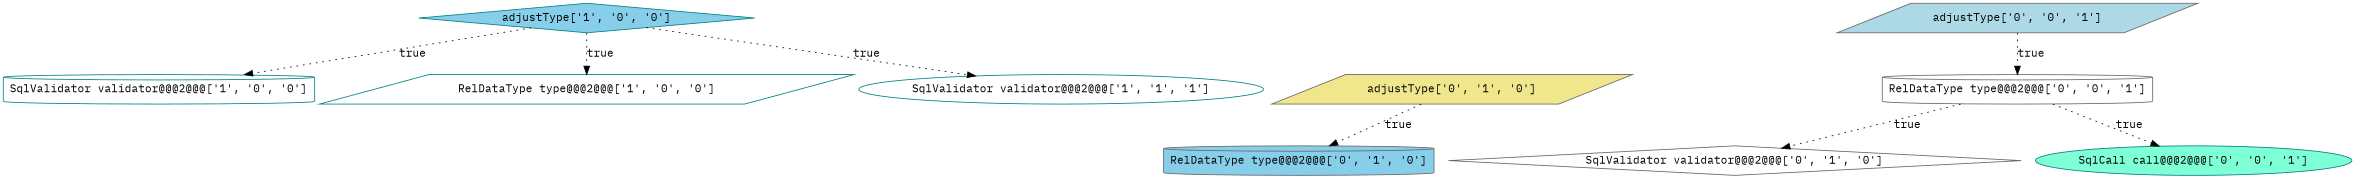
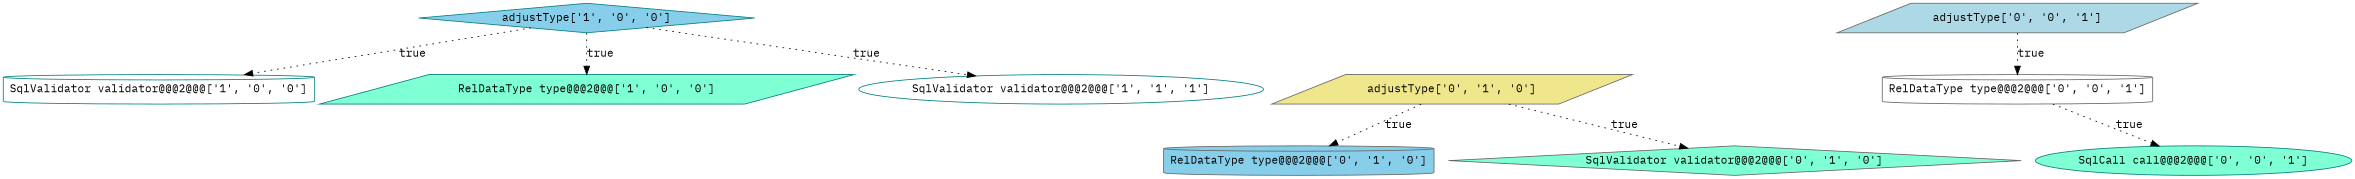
  digraph {
    fontname="IBM Plex Mono"
    node [color=teal fillcolor=white fontname="IBM Plex Mono" shape=cylinder style=filled]
    edge [fontname="IBM Plex Mono" style=dotted]
    n1 [fillcolor=skyblue label="adjustType['1', '0', '0']" shape=diamond]
    n2 [label="SqlValidator validator@@@2@@@['1', '0', '0']"]
-   n3 [label="RelDataType type@@@2@@@['1', '0', '0']" shape=parallelogram]
+   n3 [fillcolor=aquamarine label="RelDataType type@@@2@@@['1', '0', '0']" shape=parallelogram]
    n4 [label="SqlValidator validator@@@2@@@['1', '1', '1']" shape=ellipse]
    n5 [fillcolor=aquamarine label="SqlCall call@@@2@@@['0', '0', '1']" shape=ellipse]
-   n6 [color=gray40 label="SqlValidator validator@@@2@@@['0', '1', '0']" shape=diamond]
+   n6 [color=gray40 fillcolor=aquamarine label="SqlValidator validator@@@2@@@['0', '1', '0']" shape=diamond]
    n7 [color=gray40 label="RelDataType type@@@2@@@['0', '0', '1']"]
    n8 [color=gray40 fillcolor=lightblue label="adjustType['0', '0', '1']" shape=parallelogram]
    n9 [color=gray40 fillcolor=khaki label="adjustType['0', '1', '0']" shape=parallelogram]
    n10 [color=gray40 fillcolor=skyblue label="RelDataType type@@@2@@@['0', '1', '0']"]
    n1 -> n2 [label=true]
    n1 -> n3 [label=true]
    n1 -> n4 [label=true]
    n7 -> n5 [label=true]
    n8 -> n7 [label=true]
-   n7 -> n6 [label=true]
+   n9 -> n6 [label=true]
    n9 -> n10 [label=true]
  }
